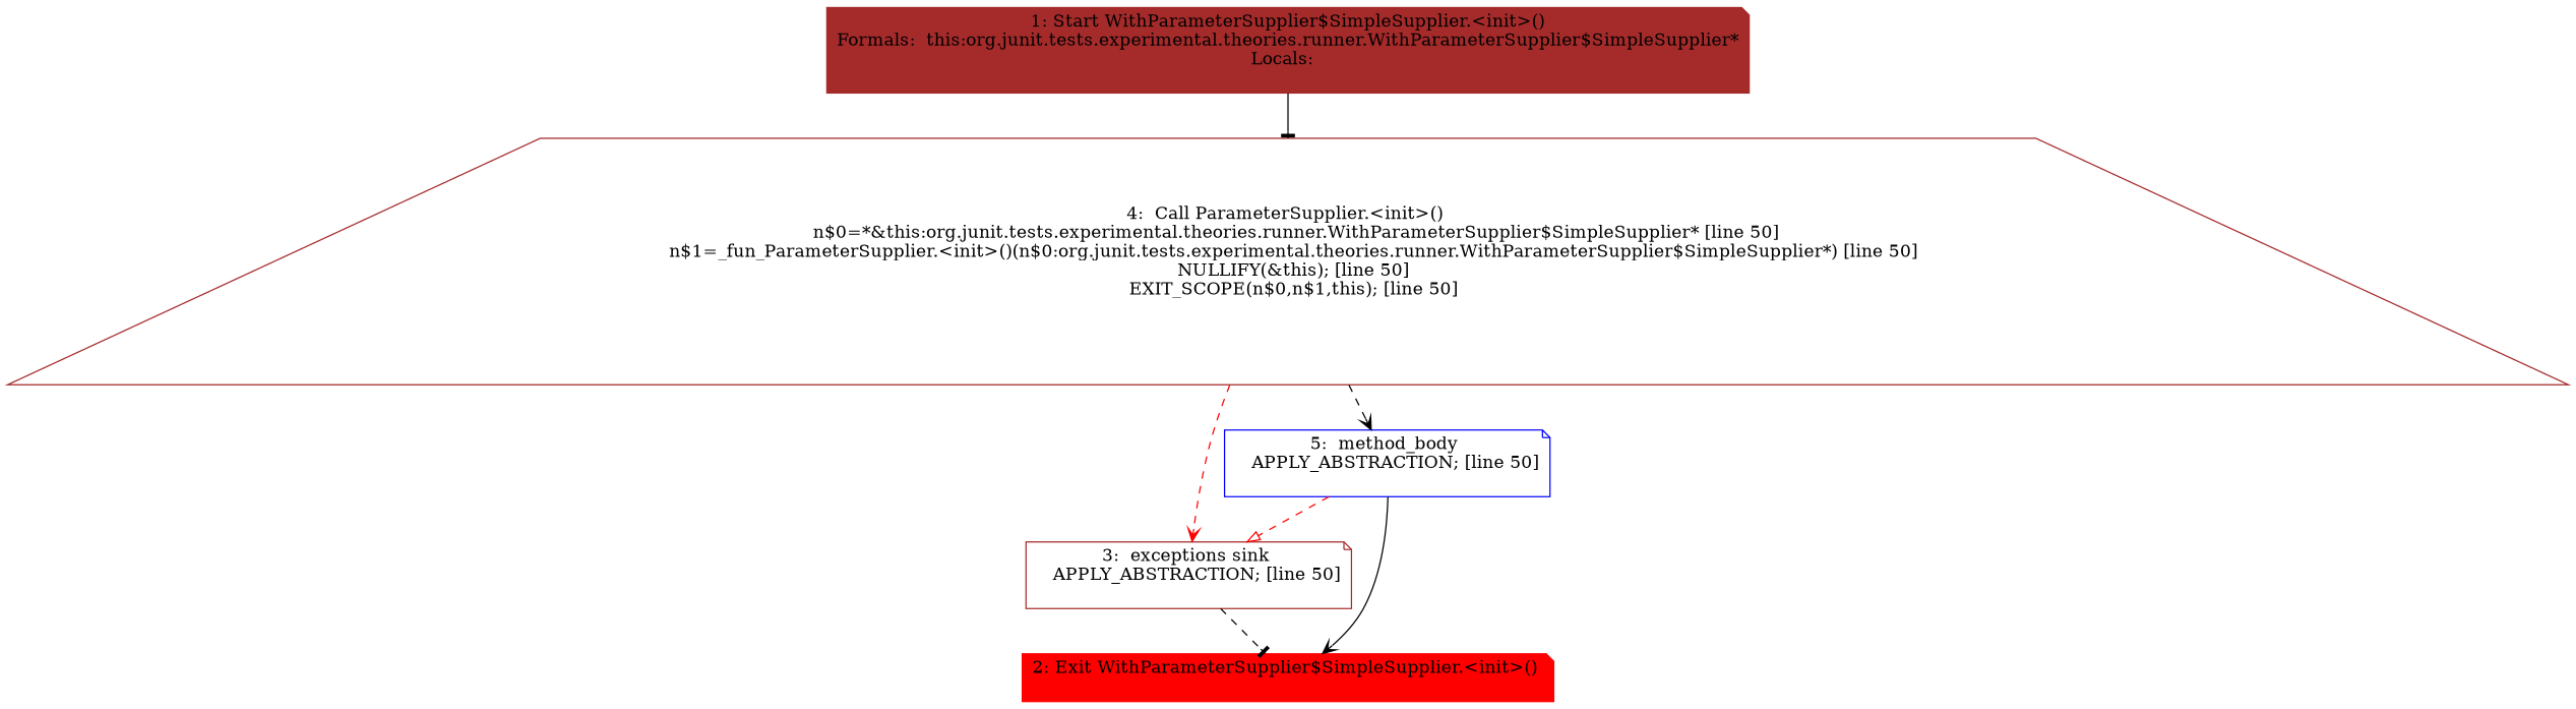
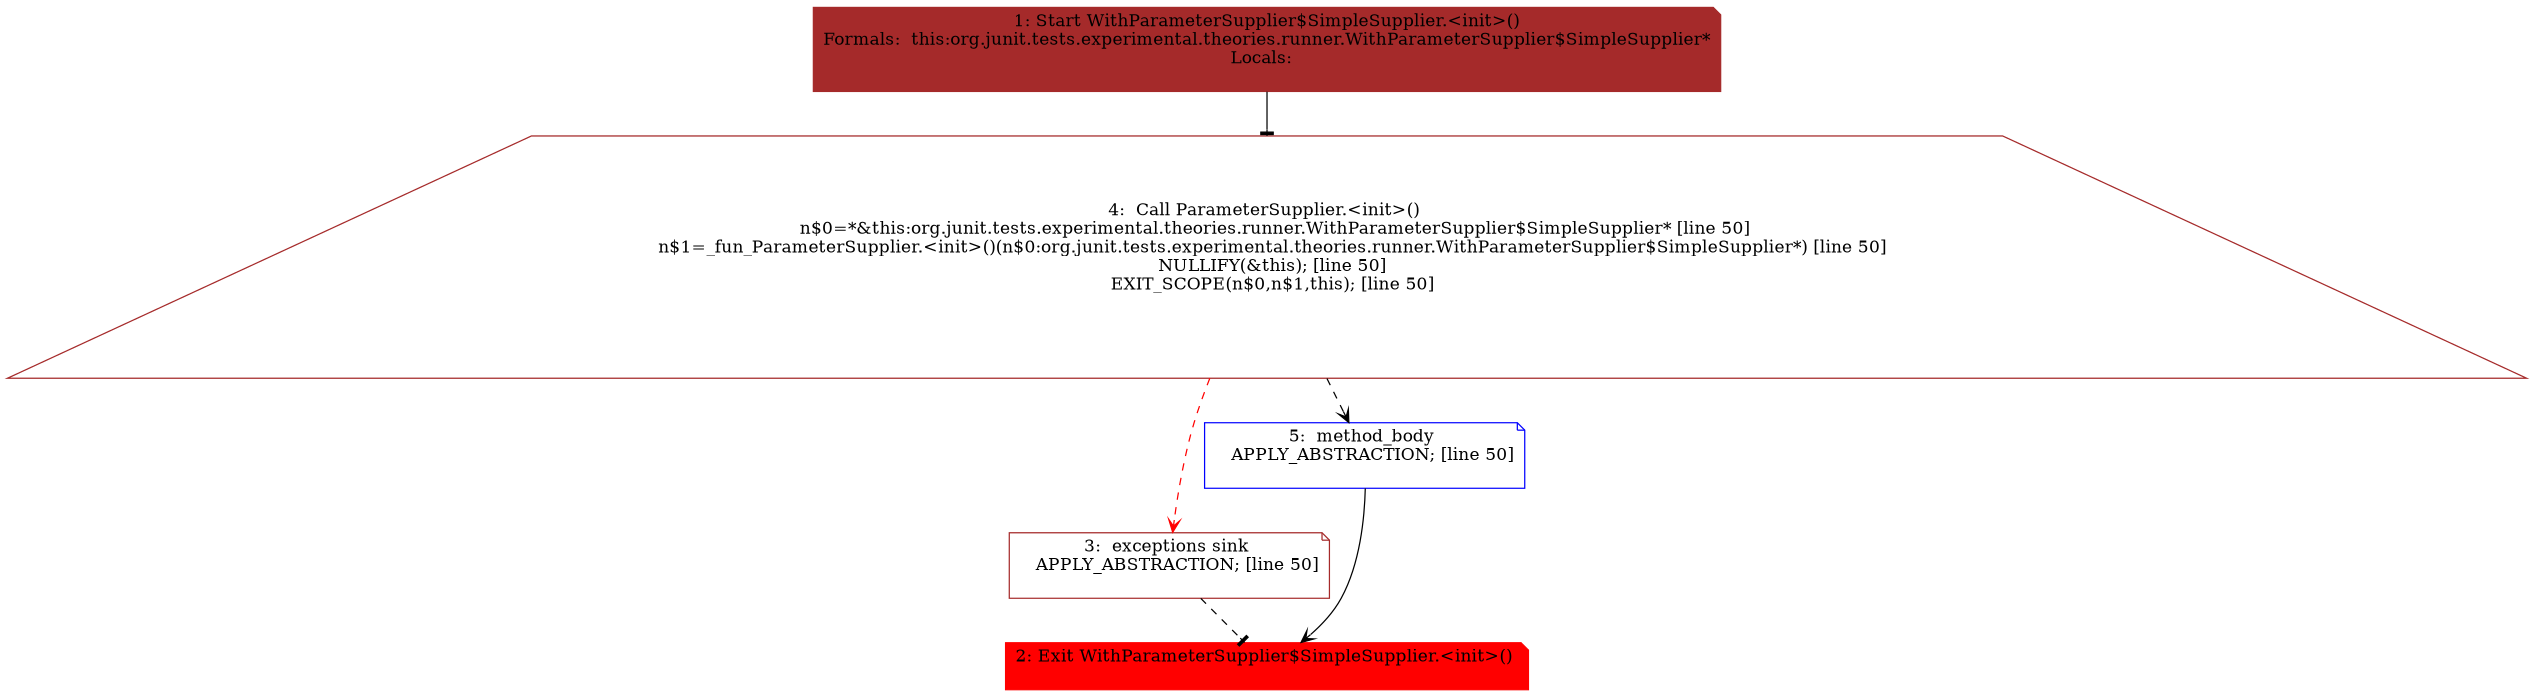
  digraph {
    node [color=brown shape=note]
    edge [style=dashed arrowhead=vee]
    n1 [label="1: Start WithParameterSupplier$SimpleSupplier.<init>()\nFormals:  this:org.junit.tests.experimental.theories.runner.WithParameterSupplier$SimpleSupplier*\nLocals:  \n  " style=filled]
    n2 [label="4:  Call ParameterSupplier.<init>() \n   n$0=*&this:org.junit.tests.experimental.theories.runner.WithParameterSupplier$SimpleSupplier* [line 50]\n  n$1=_fun_ParameterSupplier.<init>()(n$0:org.junit.tests.experimental.theories.runner.WithParameterSupplier$SimpleSupplier*) [line 50]\n  NULLIFY(&this); [line 50]\n  EXIT_SCOPE(n$0,n$1,this); [line 50]\n " shape=trapezium]
    n3 [label="3:  exceptions sink \n   APPLY_ABSTRACTION; [line 50]\n "]
    n4 [label="5:  method_body \n   APPLY_ABSTRACTION; [line 50]\n " color=blue]
    n5 [color=red label="2: Exit WithParameterSupplier$SimpleSupplier.<init>() \n  " style=filled]
    n1 -> n2 [style=solid arrowhead=tee]
    n2 -> n3 [color=red]
    n2 -> n4
    n3 -> n5 [arrowhead=tee]
-   n4 -> n3 [color=red arrowhead=onormal]
    n4 -> n5 [style=solid]
  }
